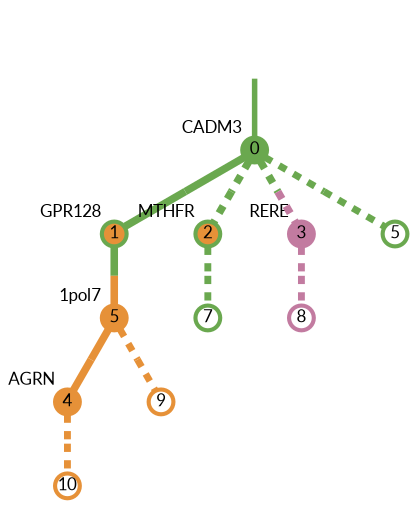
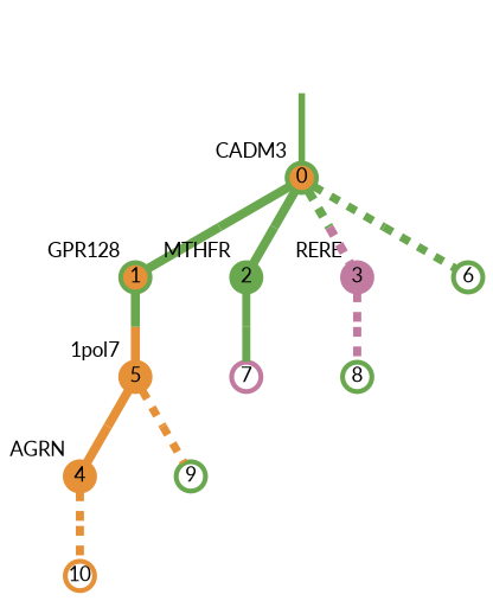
  strict digraph {
    forcelabels=true
    nodesep=0.7
    rankdir=TB
    ranksep=0.6
    splines=false
    node [color="#6aa84fff" fillcolor="#e69138ff" fixedsize=true fontname=Lato fontsize="12pt" penwidth=3 shape=circle style=filled]
    edge [arrowsize=0 color="#6aa84fff;0.5:#6aa84fff" minlen=1.0 penwidth=5.5 style=dashed]
-   0 [fillcolor="#6aa84fff" height=0.25 xlabel=CADM3]
+   0 [height=0.25 xlabel=CADM3]
    1 [height=0.25 xlabel=GPR128]
-   2 [height=0.25 xlabel=MTHFR]
+   2 [fillcolor="#6aa84fff" height=0.25 xlabel=MTHFR]
    3 [color="#c27ba0ff" fillcolor="#c27ba0ff" height=0.25 xlabel=RERE]
-   6 [fillcolor="#6aa84fff" height=0.25 style=solid label=5]
+   6 [fillcolor="#6aa84fff" height=0.25 style=solid]
    5 [color="#e69138ff" height=0.25 xlabel="1pol7"]
-   7 [fillcolor="#6aa84fff" height=0.25 style=solid]
-   8 [color="#c27ba0ff" fillcolor="#c27ba0ff" height=0.25 style=solid]
+   7 [color="#c27ba0ff" fillcolor="#6aa84fff" height=0.25 style=solid]
+   8 [fillcolor="#c27ba0ff" height=0.25 style=solid]
    4 [color="#e69138ff" height=0.25 xlabel=AGRN]
-   9 [color="#e69138ff" height=0.25 style=solid]
+   9 [height=0.25 style=solid]
    10 [color="#e69138ff" height=0.25 style=solid]
    normal [style=invis xlabel=CADM3 color="" fillcolor="" fixedsize="" fontname="" fontsize="" shape=""]
    0 -> 1 [style=solid]
-   0 -> 2
+   0 -> 2 [style=solid]
    0 -> 3 [color="#6aa84fff;0.5:#c27ba0ff"]
    0 -> 6 [penwidth=5]
    1 -> 5 [color="#6aa84fff;0.5:#e69138ff" style=solid]
-   2 -> 7 [penwidth=5]
+   2 -> 7 [penwidth=5 style=solid]
    3 -> 8 [color="#c27ba0ff;0.5:#c27ba0ff" penwidth=5]
    5 -> 4 [color="#e69138ff;0.5:#e69138ff" style=solid]
    5 -> 9 [color="#e69138ff;0.5:#e69138ff" penwidth=5]
    4 -> 10 [color="#e69138ff;0.5:#e69138ff" penwidth=5]
    normal -> 0 [color="#6aa84fff" penwidth=4 style=solid minlen=""]
  }
